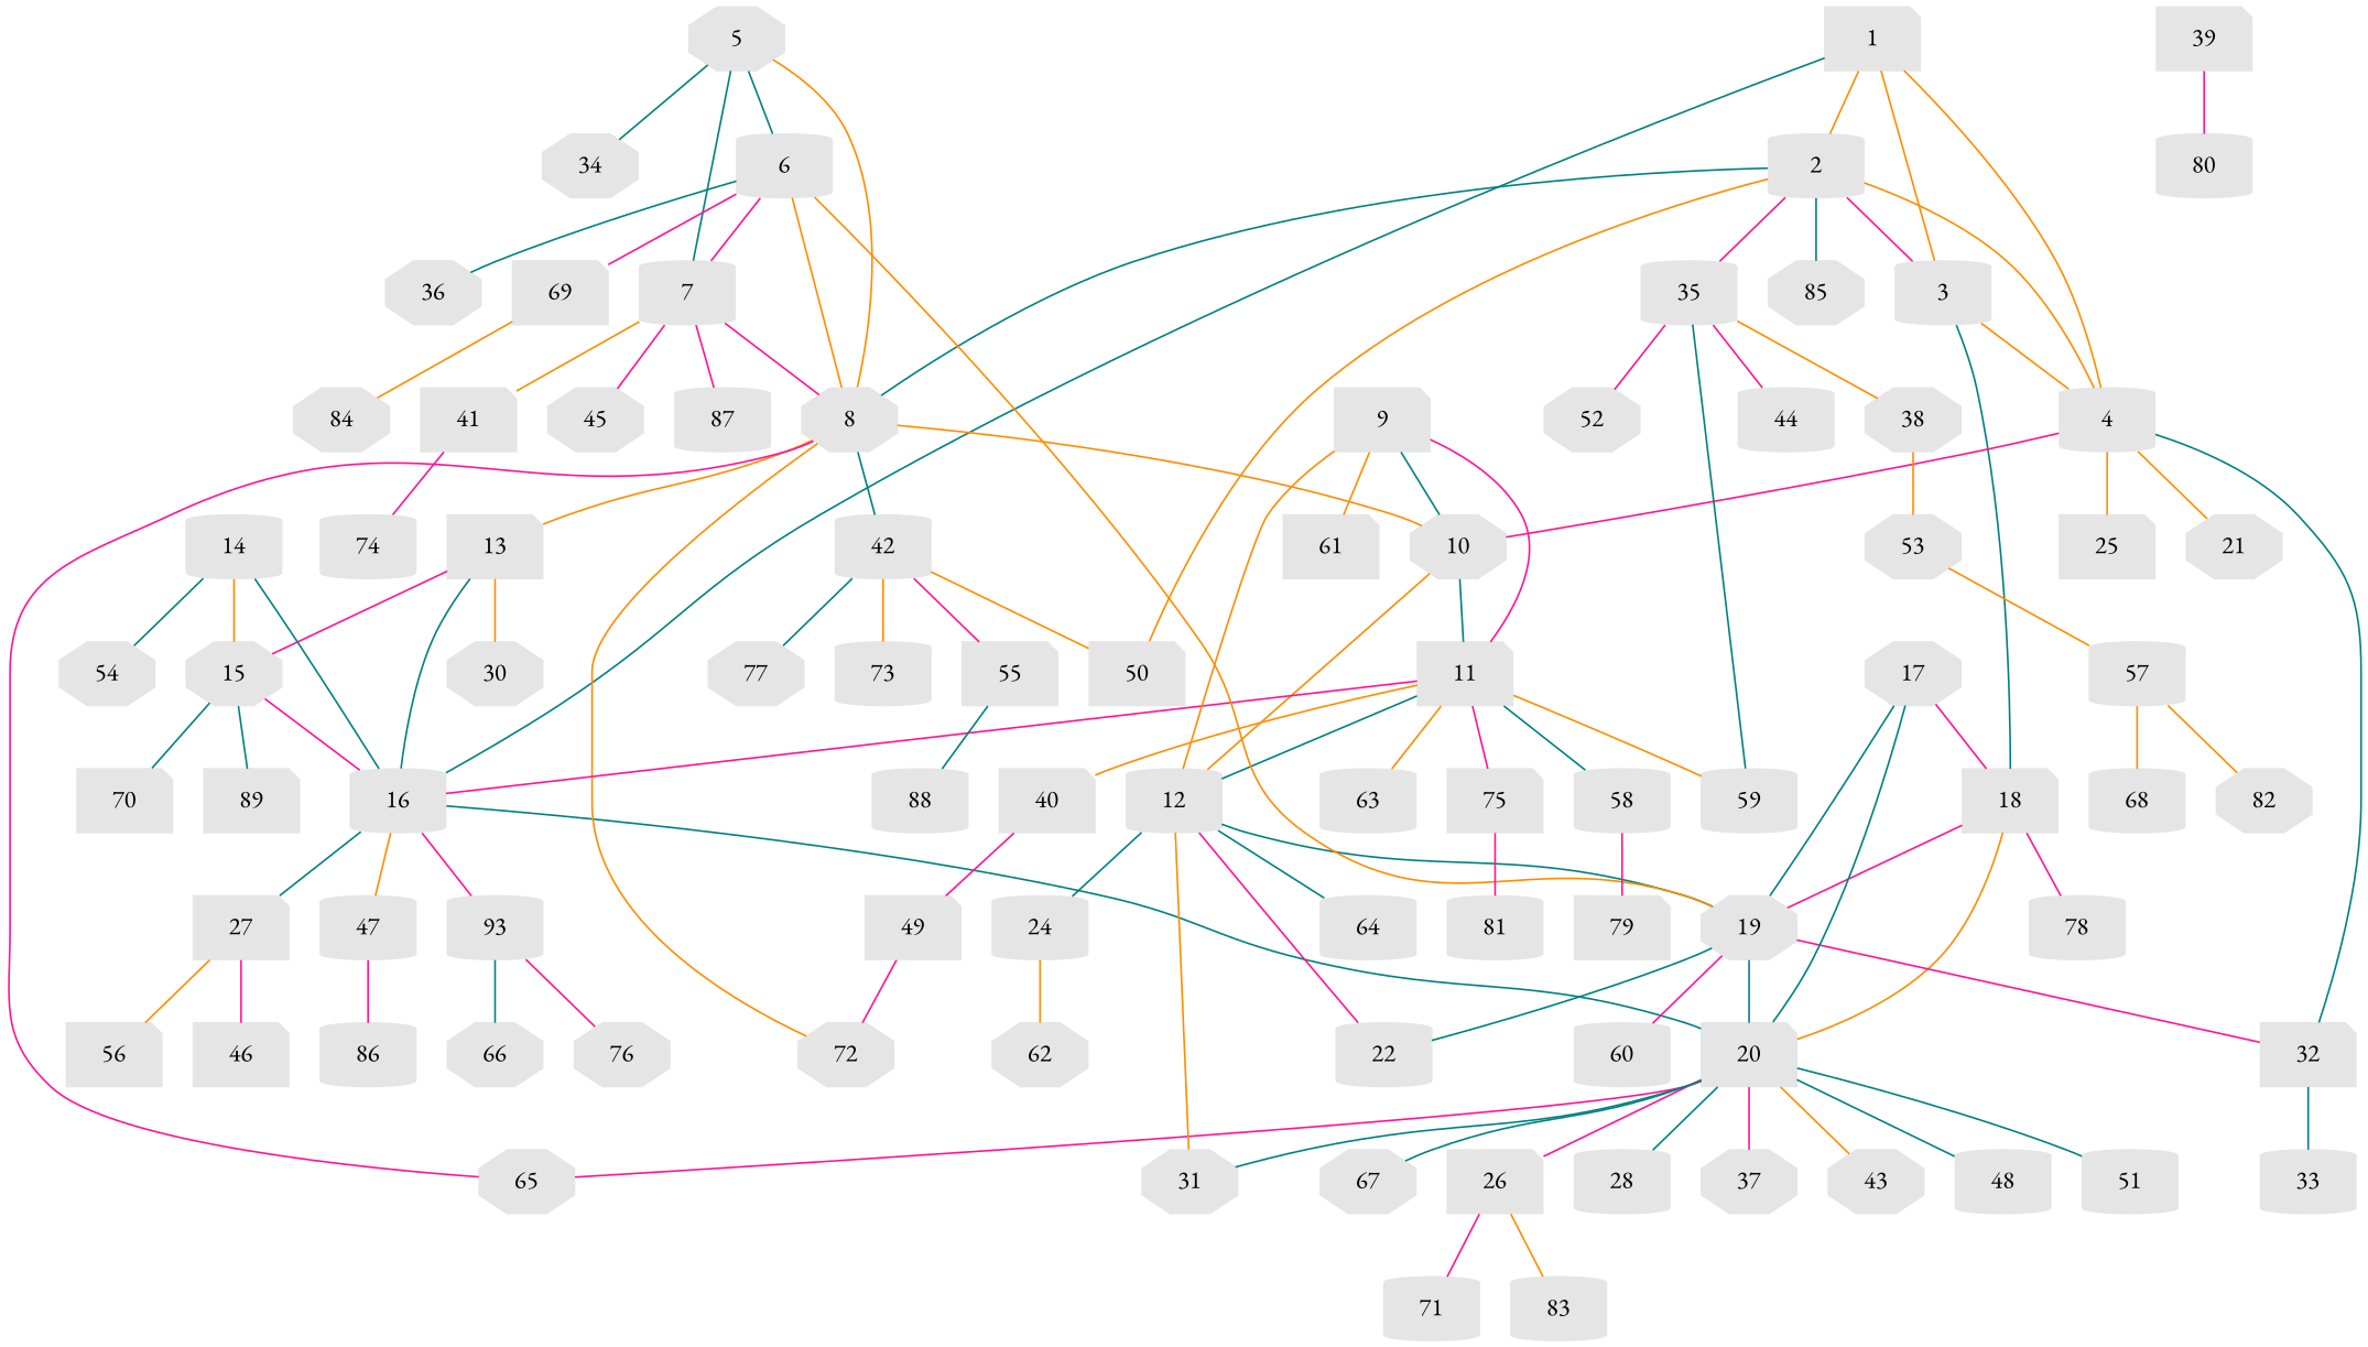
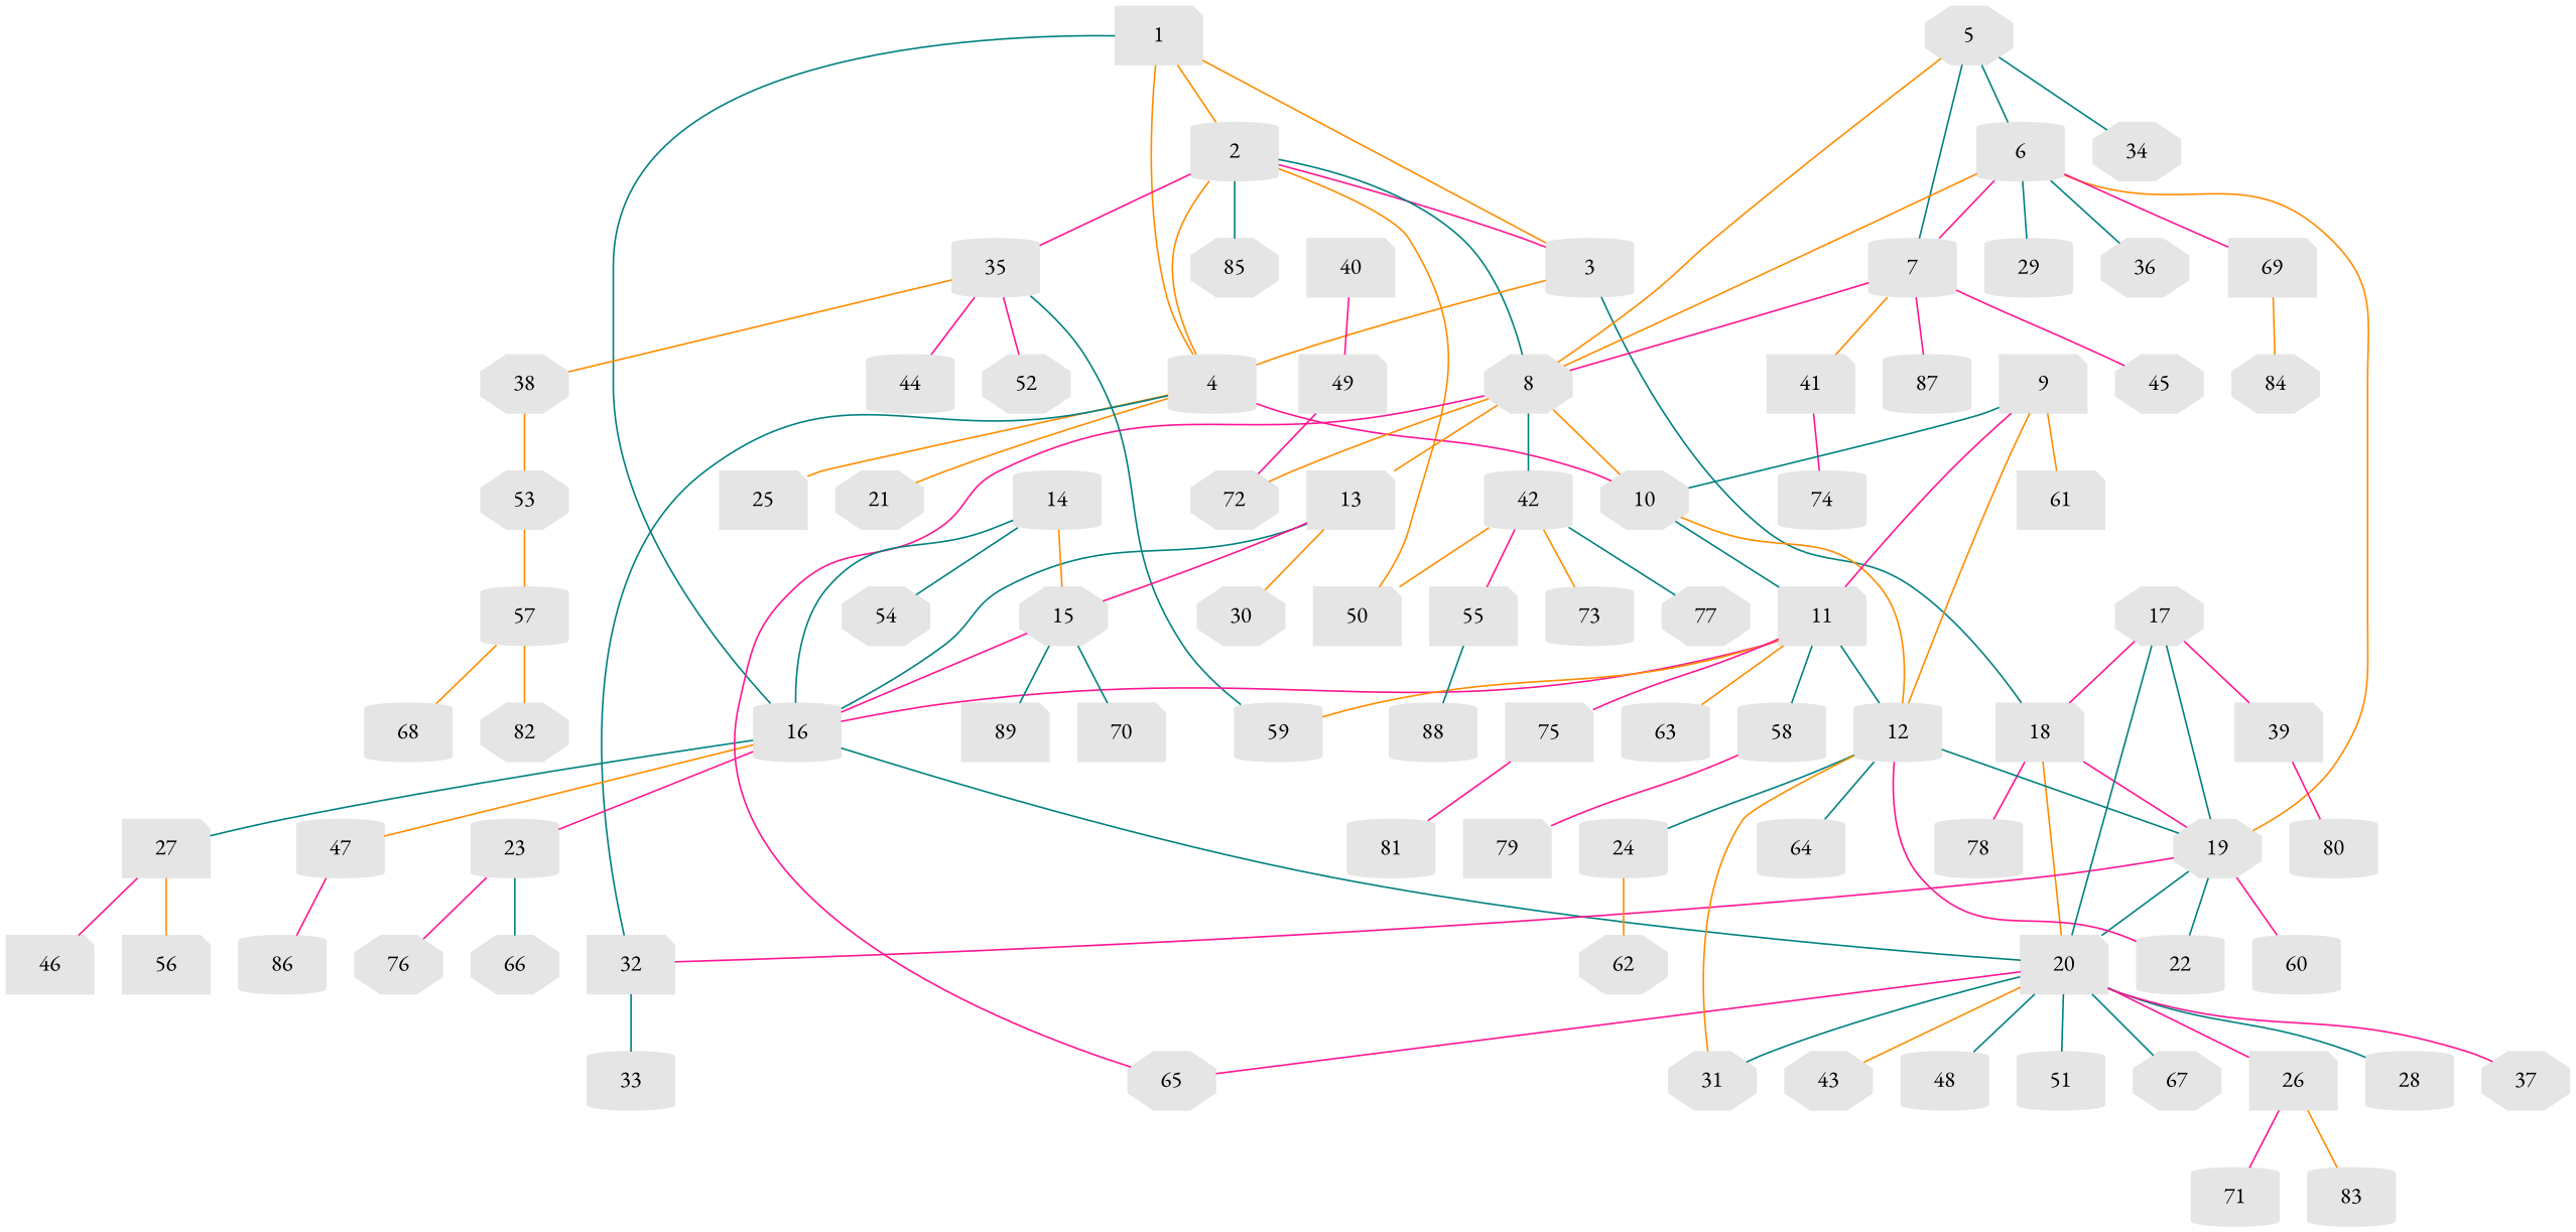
  graph {
    fontname="EB Garamond"
    node [color=gray90 fontname="EB Garamond" shape=cylinder style=filled]
    edge [color=teal fontname="EB Garamond"]
    1 [shape=note]
    2
    3
    4
    16
    8 [shape=octagon]
    35
    50 [shape=note]
    85 [shape=octagon]
    18 [shape=note]
    10 [shape=octagon]
    21 [shape=octagon]
    25 [shape=note]
    32 [shape=note]
    20 [shape=note]
-   23 [label=93]
+   23
    27 [shape=note]
    47
    13 [shape=note]
    42
    65 [shape=octagon]
    72 [shape=octagon]
    59
    38 [shape=octagon]
    44
    52 [shape=octagon]
    19 [shape=octagon]
    78
    11 [shape=note]
    12
    33
    5 [shape=octagon]
    6
    7
    34 [shape=octagon]
+   29
    36 [shape=octagon]
    69 [shape=note]
    41 [shape=note]
    45 [shape=octagon]
    87
    22
    60
    84 [shape=octagon]
    74
    15 [shape=octagon]
    30 [shape=octagon]
    55 [shape=note]
    73
    77 [shape=octagon]
    9 [shape=note]
    61 [shape=note]
    40 [shape=note]
    58
    63
    75 [shape=note]
    24
    31 [shape=octagon]
    64
    49 [shape=note]
    79 [shape=note]
    81
    62 [shape=octagon]
    14
    54 [shape=octagon]
    70 [shape=note]
    89 [shape=note]
    26 [shape=note]
    28
    37 [shape=octagon]
    43 [shape=octagon]
    48
    51
    67 [shape=octagon]
    66 [shape=octagon]
    76 [shape=octagon]
    46 [shape=note]
    56 [shape=note]
    86
    17 [shape=octagon]
    39 [shape=note]
    80
    71
    83
    53 [shape=octagon]
    57
    88
    68
    82 [shape=octagon]
    1 -- 2 [color=darkorange]
    1 -- 3 [color=darkorange]
    1 -- 4 [color=darkorange]
    1 -- 16
    2 -- 3 [color=deeppink]
    2 -- 4 [color=darkorange]
    2 -- 8
    2 -- 35 [color=deeppink]
    2 -- 50 [color=darkorange]
    2 -- 85
    3 -- 4 [color=darkorange]
    3 -- 18
    4 -- 10 [color=deeppink]
    4 -- 21 [color=darkorange]
    4 -- 25 [color=darkorange]
    4 -- 32
    16 -- 20
    16 -- 23 [color=deeppink]
    16 -- 27
    16 -- 47 [color=darkorange]
    8 -- 10 [color=darkorange]
    8 -- 13 [color=darkorange]
    8 -- 42
    8 -- 65 [color=deeppink]
    8 -- 72 [color=darkorange]
    35 -- 59
    35 -- 38 [color=darkorange]
    35 -- 44 [color=deeppink]
    35 -- 52 [color=deeppink]
    18 -- 20 [color=darkorange]
    18 -- 19 [color=deeppink]
    18 -- 78 [color=deeppink]
    10 -- 11
    10 -- 12 [color=darkorange]
    32 -- 33
    20 -- 65 [color=deeppink]
    20 -- 31
    20 -- 26 [color=deeppink]
    20 -- 28
    20 -- 37 [color=deeppink]
    20 -- 43 [color=darkorange]
    20 -- 48
    20 -- 51
    20 -- 67
    23 -- 66
    23 -- 76 [color=deeppink]
    27 -- 46 [color=deeppink]
    27 -- 56 [color=darkorange]
    47 -- 86 [color=deeppink]
    13 -- 16
    13 -- 15 [color=deeppink]
    13 -- 30 [color=darkorange]
    42 -- 50 [color=darkorange]
    42 -- 55 [color=deeppink]
    42 -- 73 [color=darkorange]
    42 -- 77
    38 -- 53 [color=darkorange]
    19 -- 32 [color=deeppink]
    19 -- 20
    19 -- 22
    19 -- 60 [color=deeppink]
    11 -- 16 [color=deeppink]
    11 -- 59 [color=darkorange]
    11 -- 12
-   11 -- 40 [color=darkorange]
    11 -- 58
    11 -- 63 [color=darkorange]
    11 -- 75 [color=deeppink]
    12 -- 19
    12 -- 22 [color=deeppink]
    12 -- 24
    12 -- 31 [color=darkorange]
    12 -- 64
    5 -- 8 [color=darkorange]
    5 -- 6
    5 -- 7
    5 -- 34
    6 -- 8 [color=darkorange]
    6 -- 19 [color=darkorange]
    6 -- 7 [color=deeppink]
+   6 -- 29
    6 -- 36
    6 -- 69 [color=deeppink]
    7 -- 8 [color=deeppink]
    7 -- 41 [color=darkorange]
    7 -- 45 [color=deeppink]
    7 -- 87 [color=deeppink]
    69 -- 84 [color=darkorange]
    41 -- 74 [color=deeppink]
    15 -- 16 [color=deeppink]
    15 -- 70
    15 -- 89
    55 -- 88
    9 -- 10
    9 -- 11 [color=deeppink]
    9 -- 12 [color=darkorange]
    9 -- 61 [color=darkorange]
    40 -- 49 [color=deeppink]
    58 -- 79 [color=deeppink]
    75 -- 81 [color=deeppink]
    24 -- 62 [color=darkorange]
    49 -- 72 [color=deeppink]
    14 -- 16
    14 -- 15 [color=darkorange]
    14 -- 54
    26 -- 71 [color=deeppink]
    26 -- 83 [color=darkorange]
    17 -- 18 [color=deeppink]
    17 -- 20
    17 -- 19
+   17 -- 39 [color=deeppink]
    39 -- 80 [color=deeppink]
    53 -- 57 [color=darkorange]
    57 -- 68 [color=darkorange]
    57 -- 82 [color=darkorange]
  }
